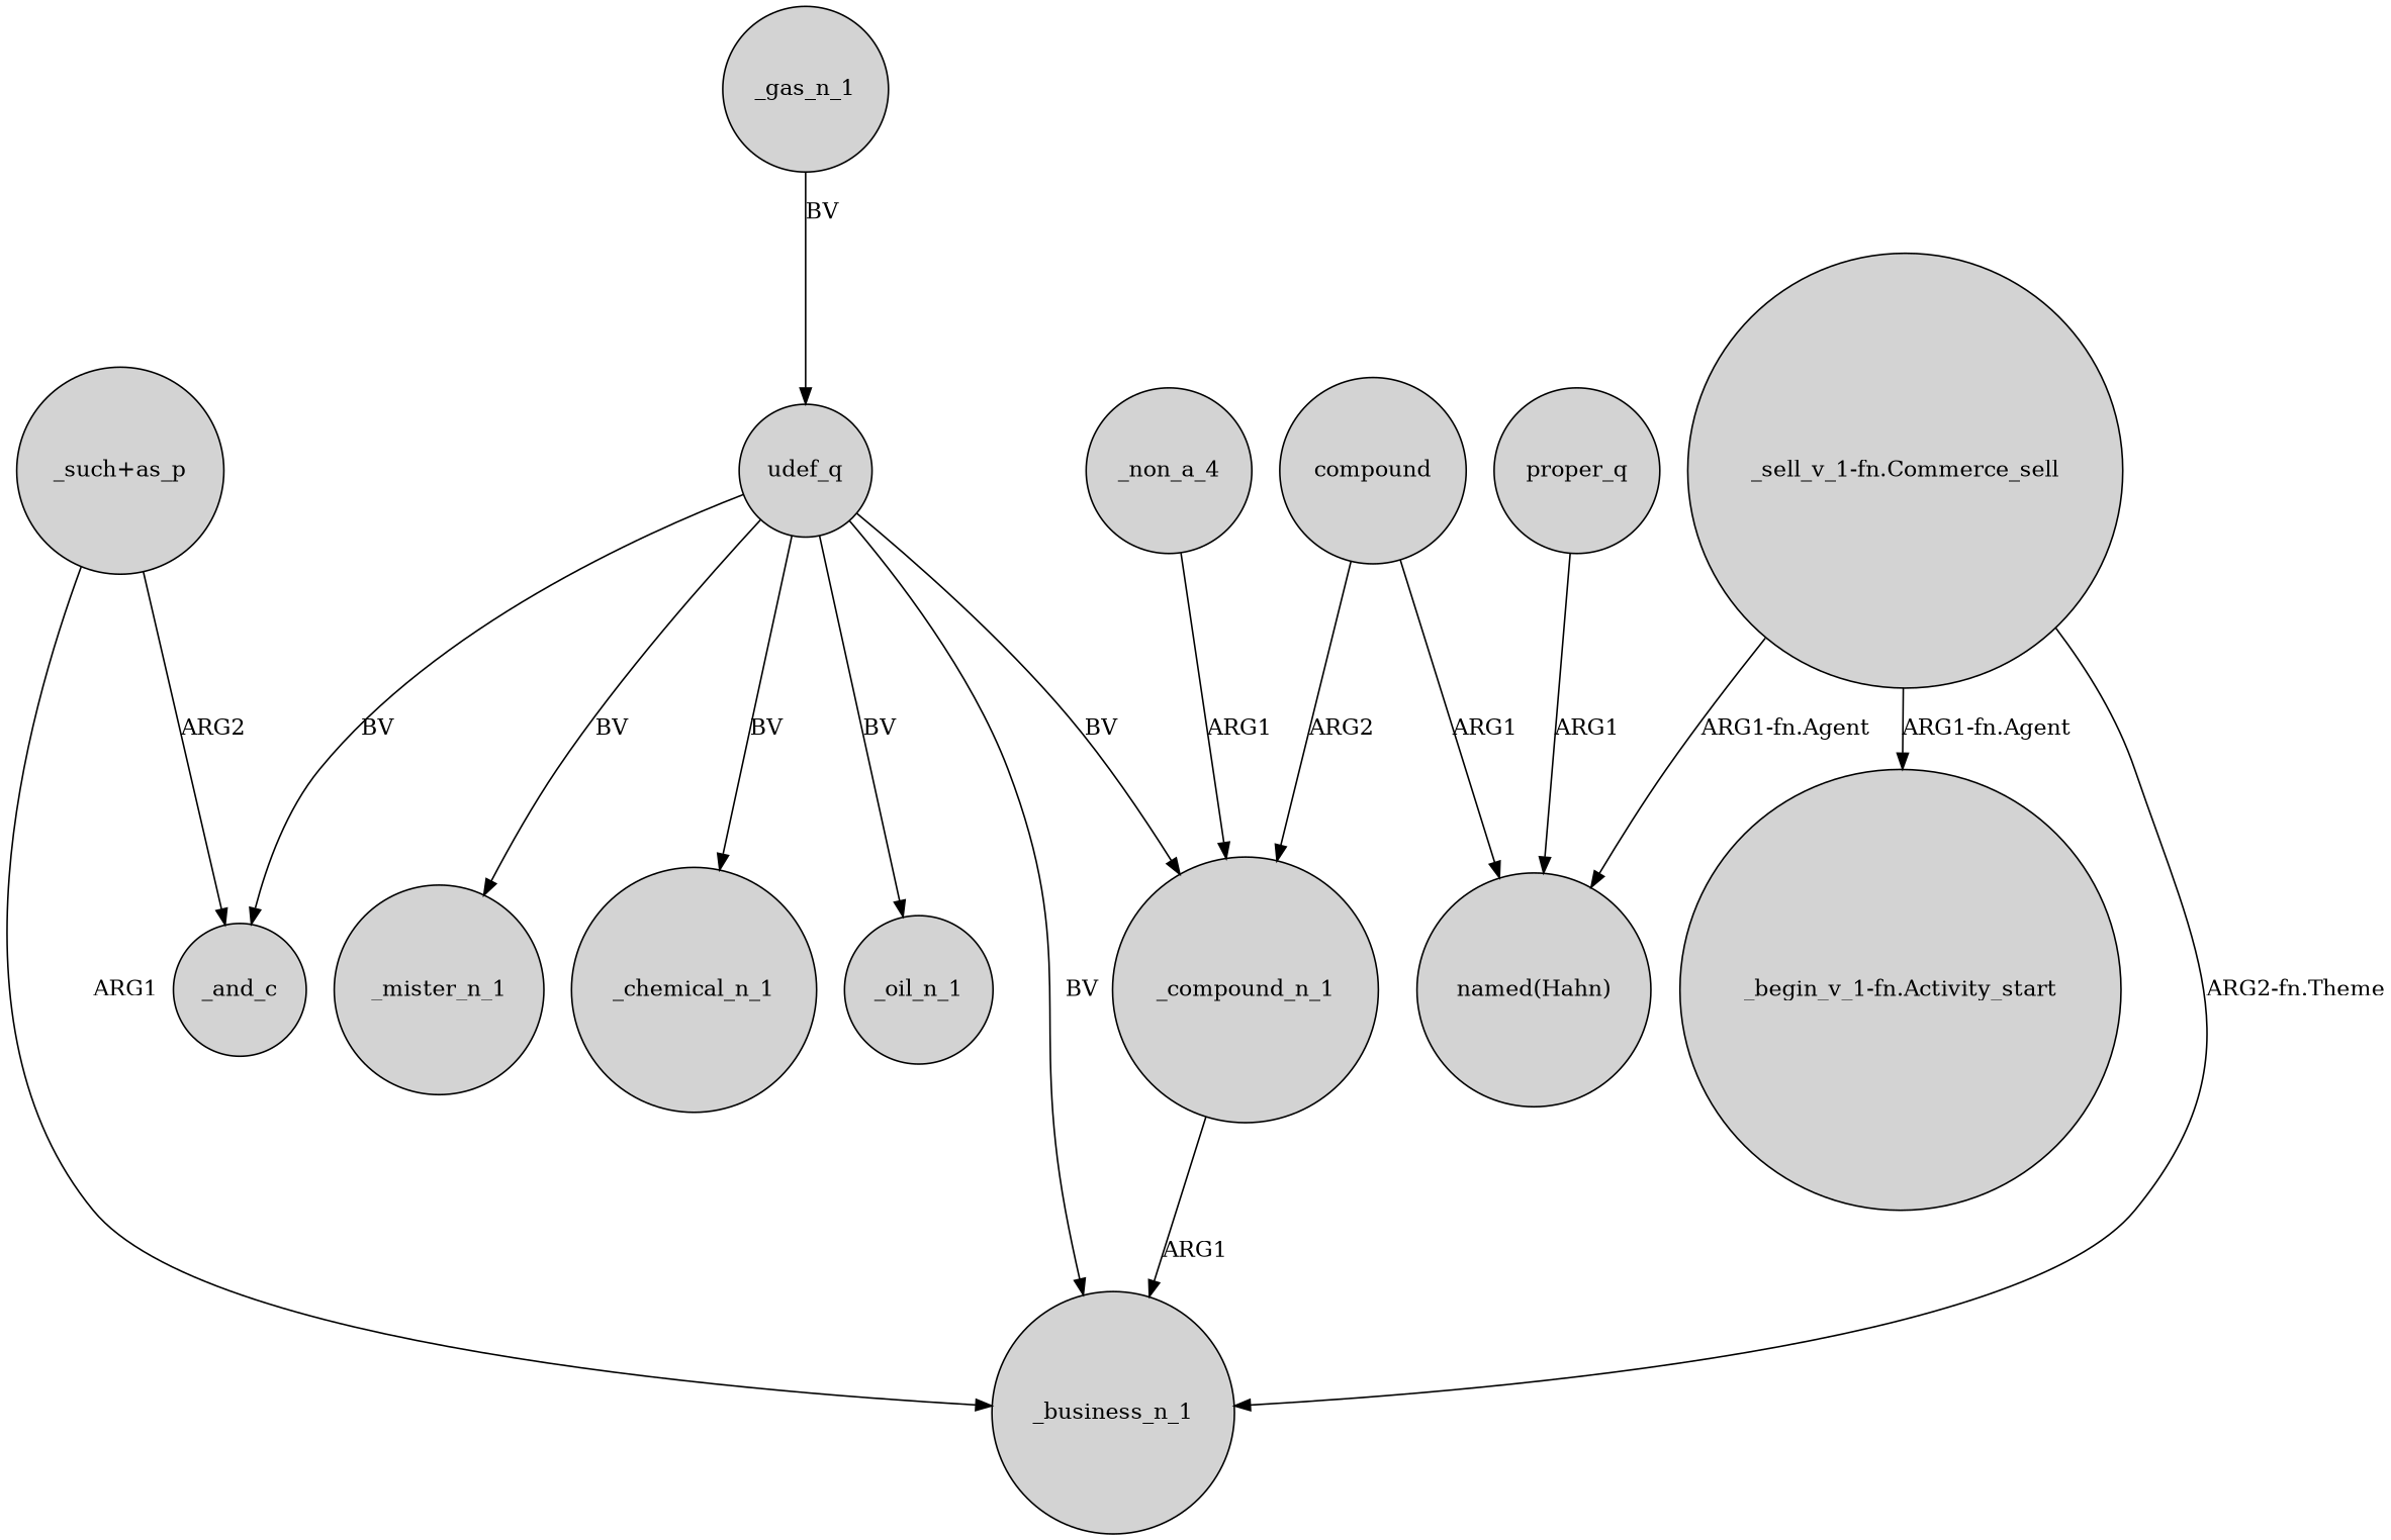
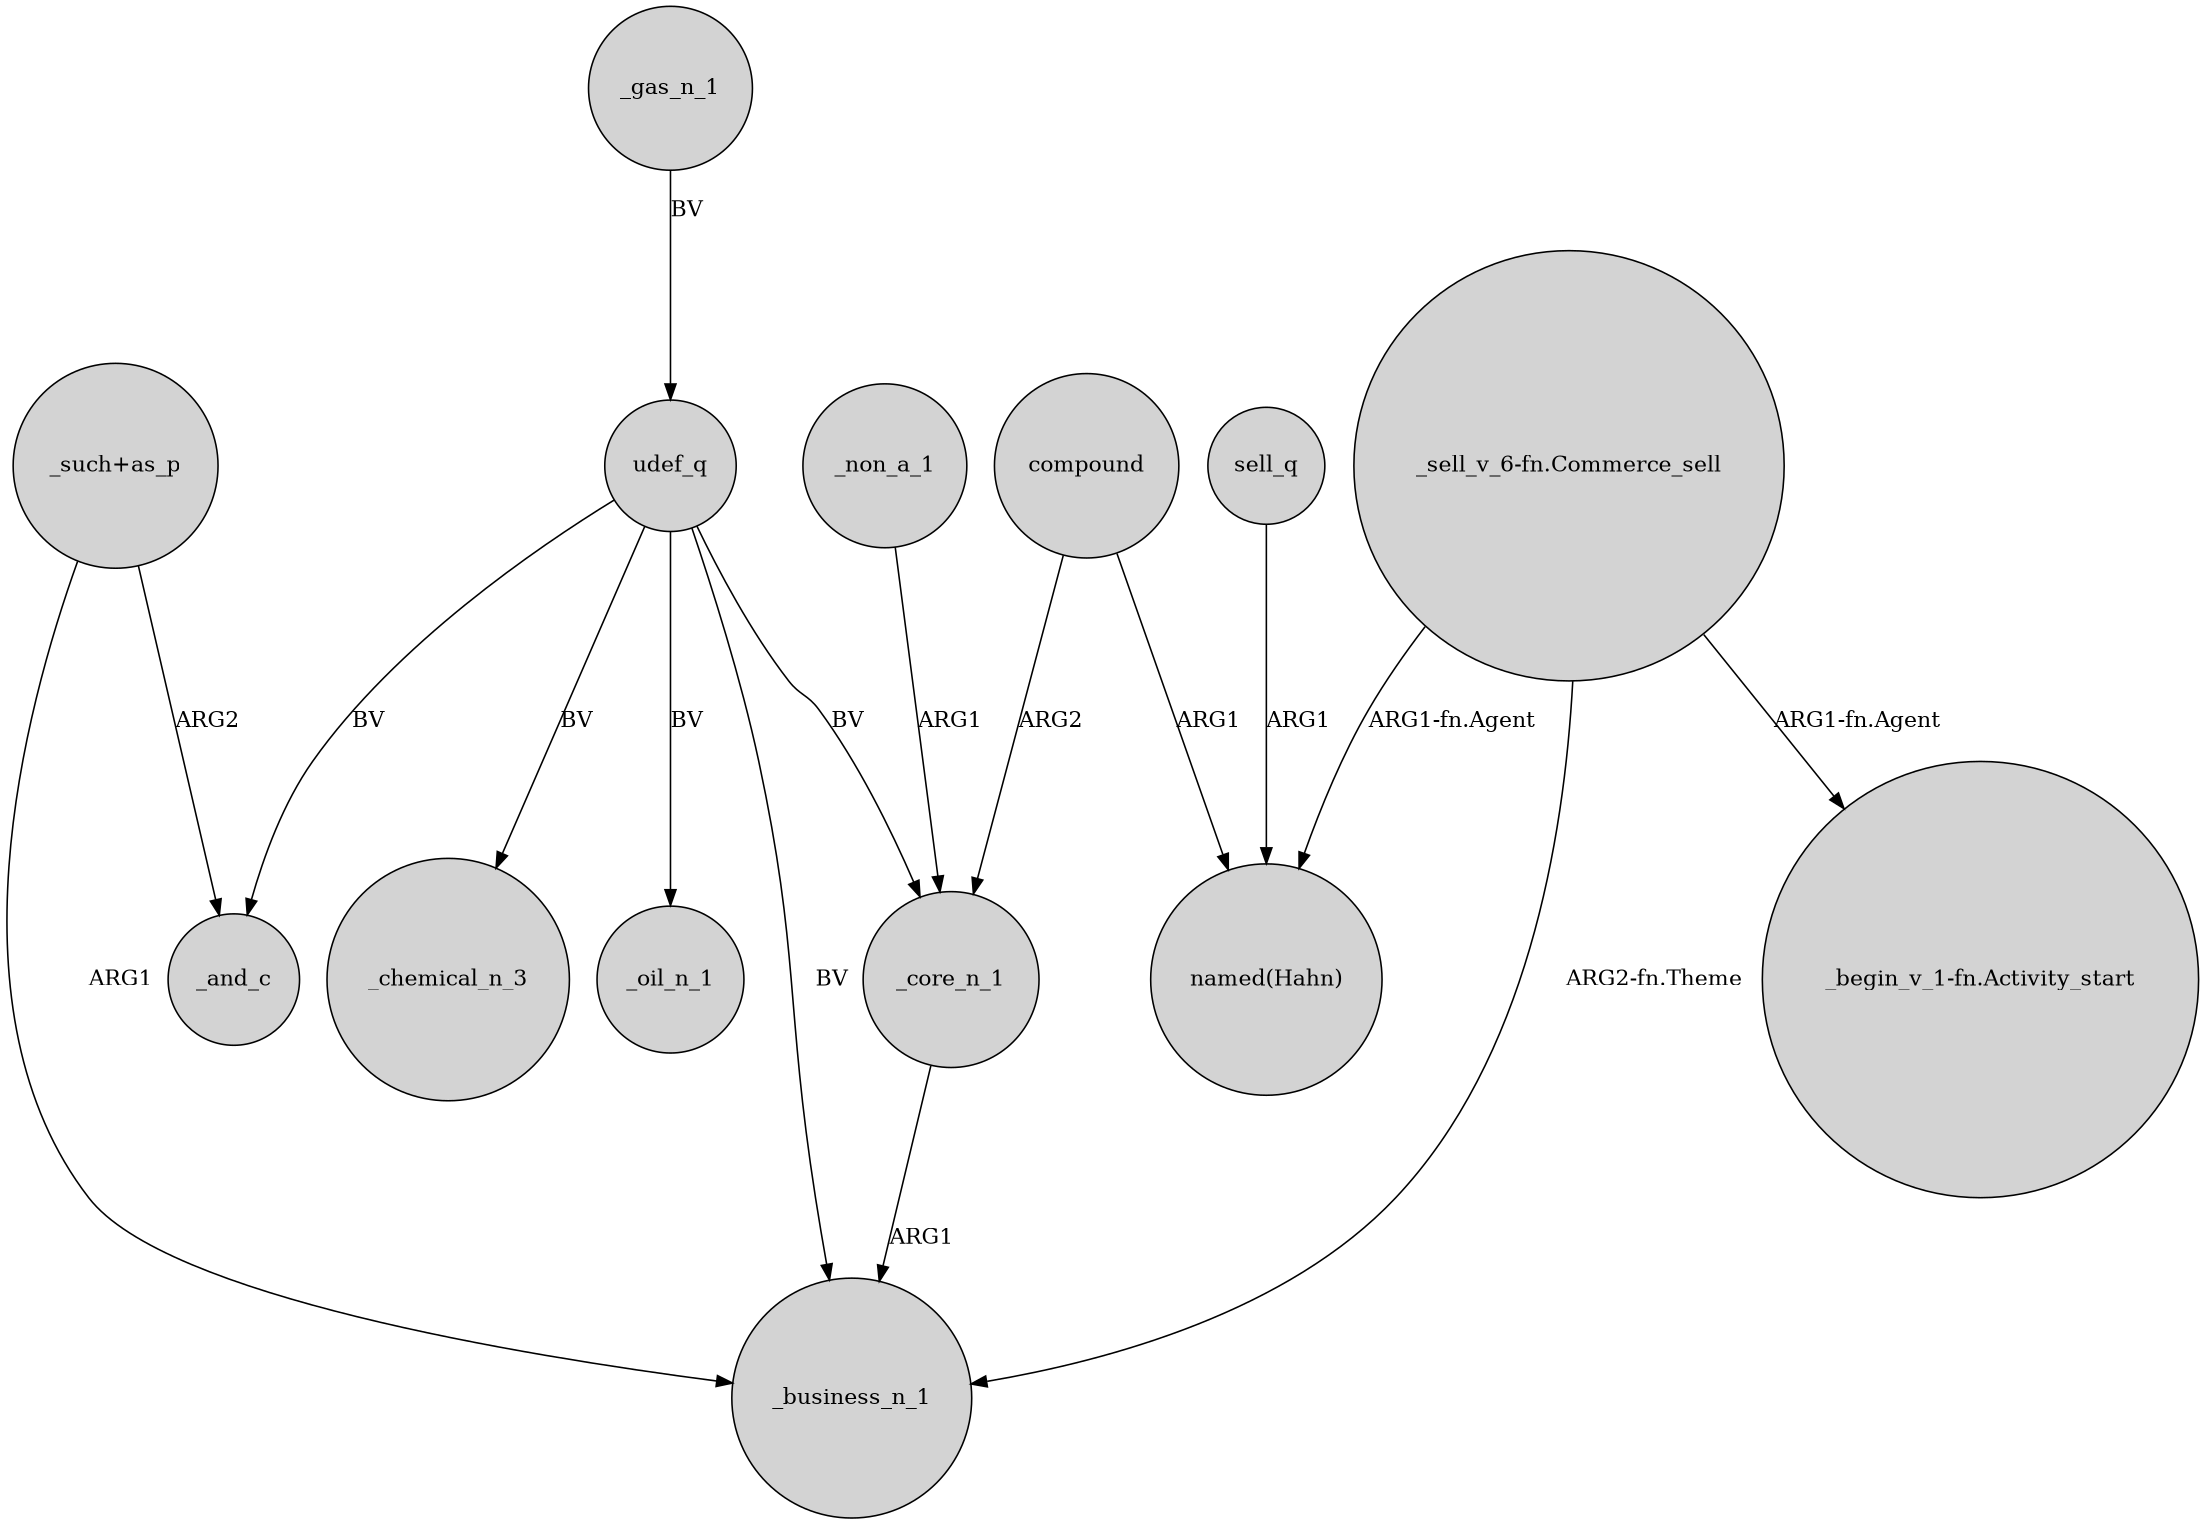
  digraph {
    node [shape=circle style=filled]
    "_such+as_p"
    _business_n_1
    _and_c
    udef_q
-   _mister_n_1
-   _core_n_1 [label=_compound_n_1]
-   _chemical_n_1
+   _core_n_1
+   _chemical_n_1 [label=_chemical_n_3]
    _oil_n_1
    _gas_n_1
-   _non_a_1 [label=_non_a_4]
-   "_sell_v_1-fn.Commerce_sell"
+   _non_a_1
+   "_sell_v_1-fn.Commerce_sell" [label="_sell_v_6-fn.Commerce_sell"]
    "_begin_v_1-fn.Activity_start"
    "named(Hahn)"
    compound
-   proper_q
+   proper_q [label=sell_q]
    "_such+as_p" -> _business_n_1 [label=ARG1]
    "_such+as_p" -> _and_c [label=ARG2]
    udef_q -> _business_n_1 [label=BV]
    udef_q -> _and_c [label=BV]
-   udef_q -> _mister_n_1 [label=BV]
    udef_q -> _core_n_1 [label=BV]
    udef_q -> _chemical_n_1 [label=BV]
    udef_q -> _oil_n_1 [label=BV]
    _core_n_1 -> _business_n_1 [label=ARG1]
    _gas_n_1 -> udef_q [label=BV]
    _non_a_1 -> _core_n_1 [label=ARG1]
    "_sell_v_1-fn.Commerce_sell" -> _business_n_1 [label="ARG2-fn.Theme"]
    "_sell_v_1-fn.Commerce_sell" -> "_begin_v_1-fn.Activity_start" [label="ARG1-fn.Agent"]
    "_sell_v_1-fn.Commerce_sell" -> "named(Hahn)" [label="ARG1-fn.Agent"]
    compound -> _core_n_1 [label=ARG2]
    compound -> "named(Hahn)" [label=ARG1]
    proper_q -> "named(Hahn)" [label=ARG1]
  }
